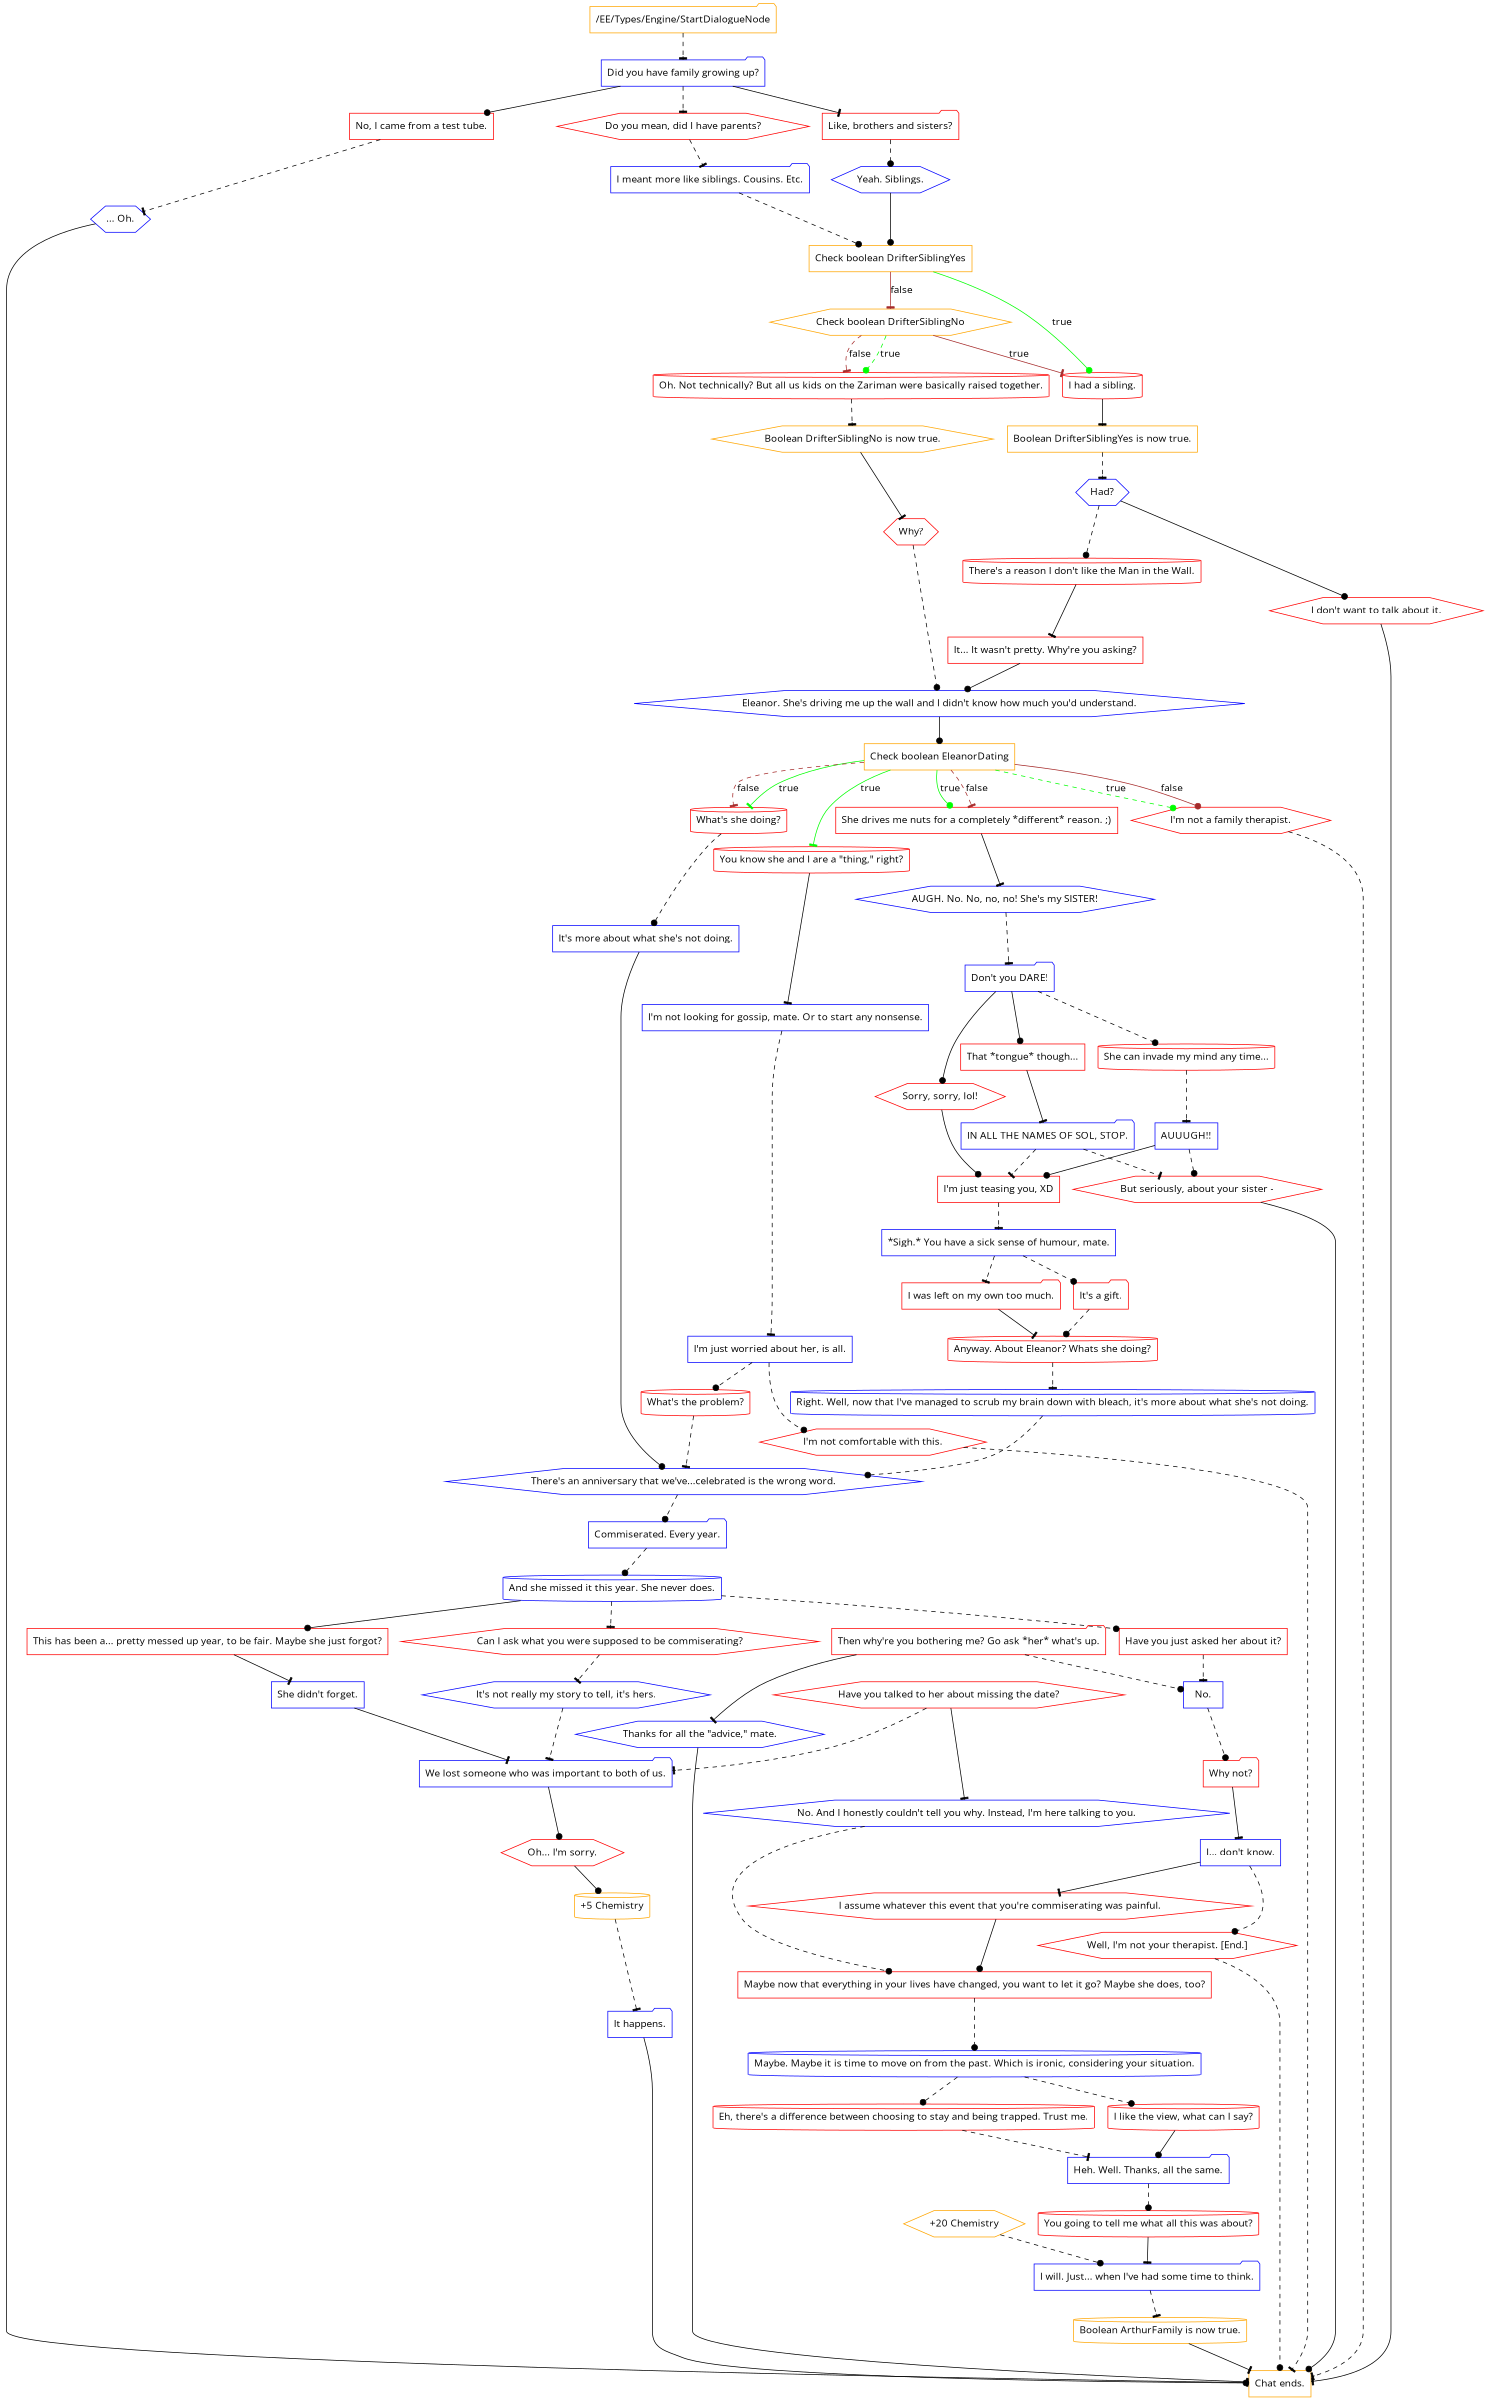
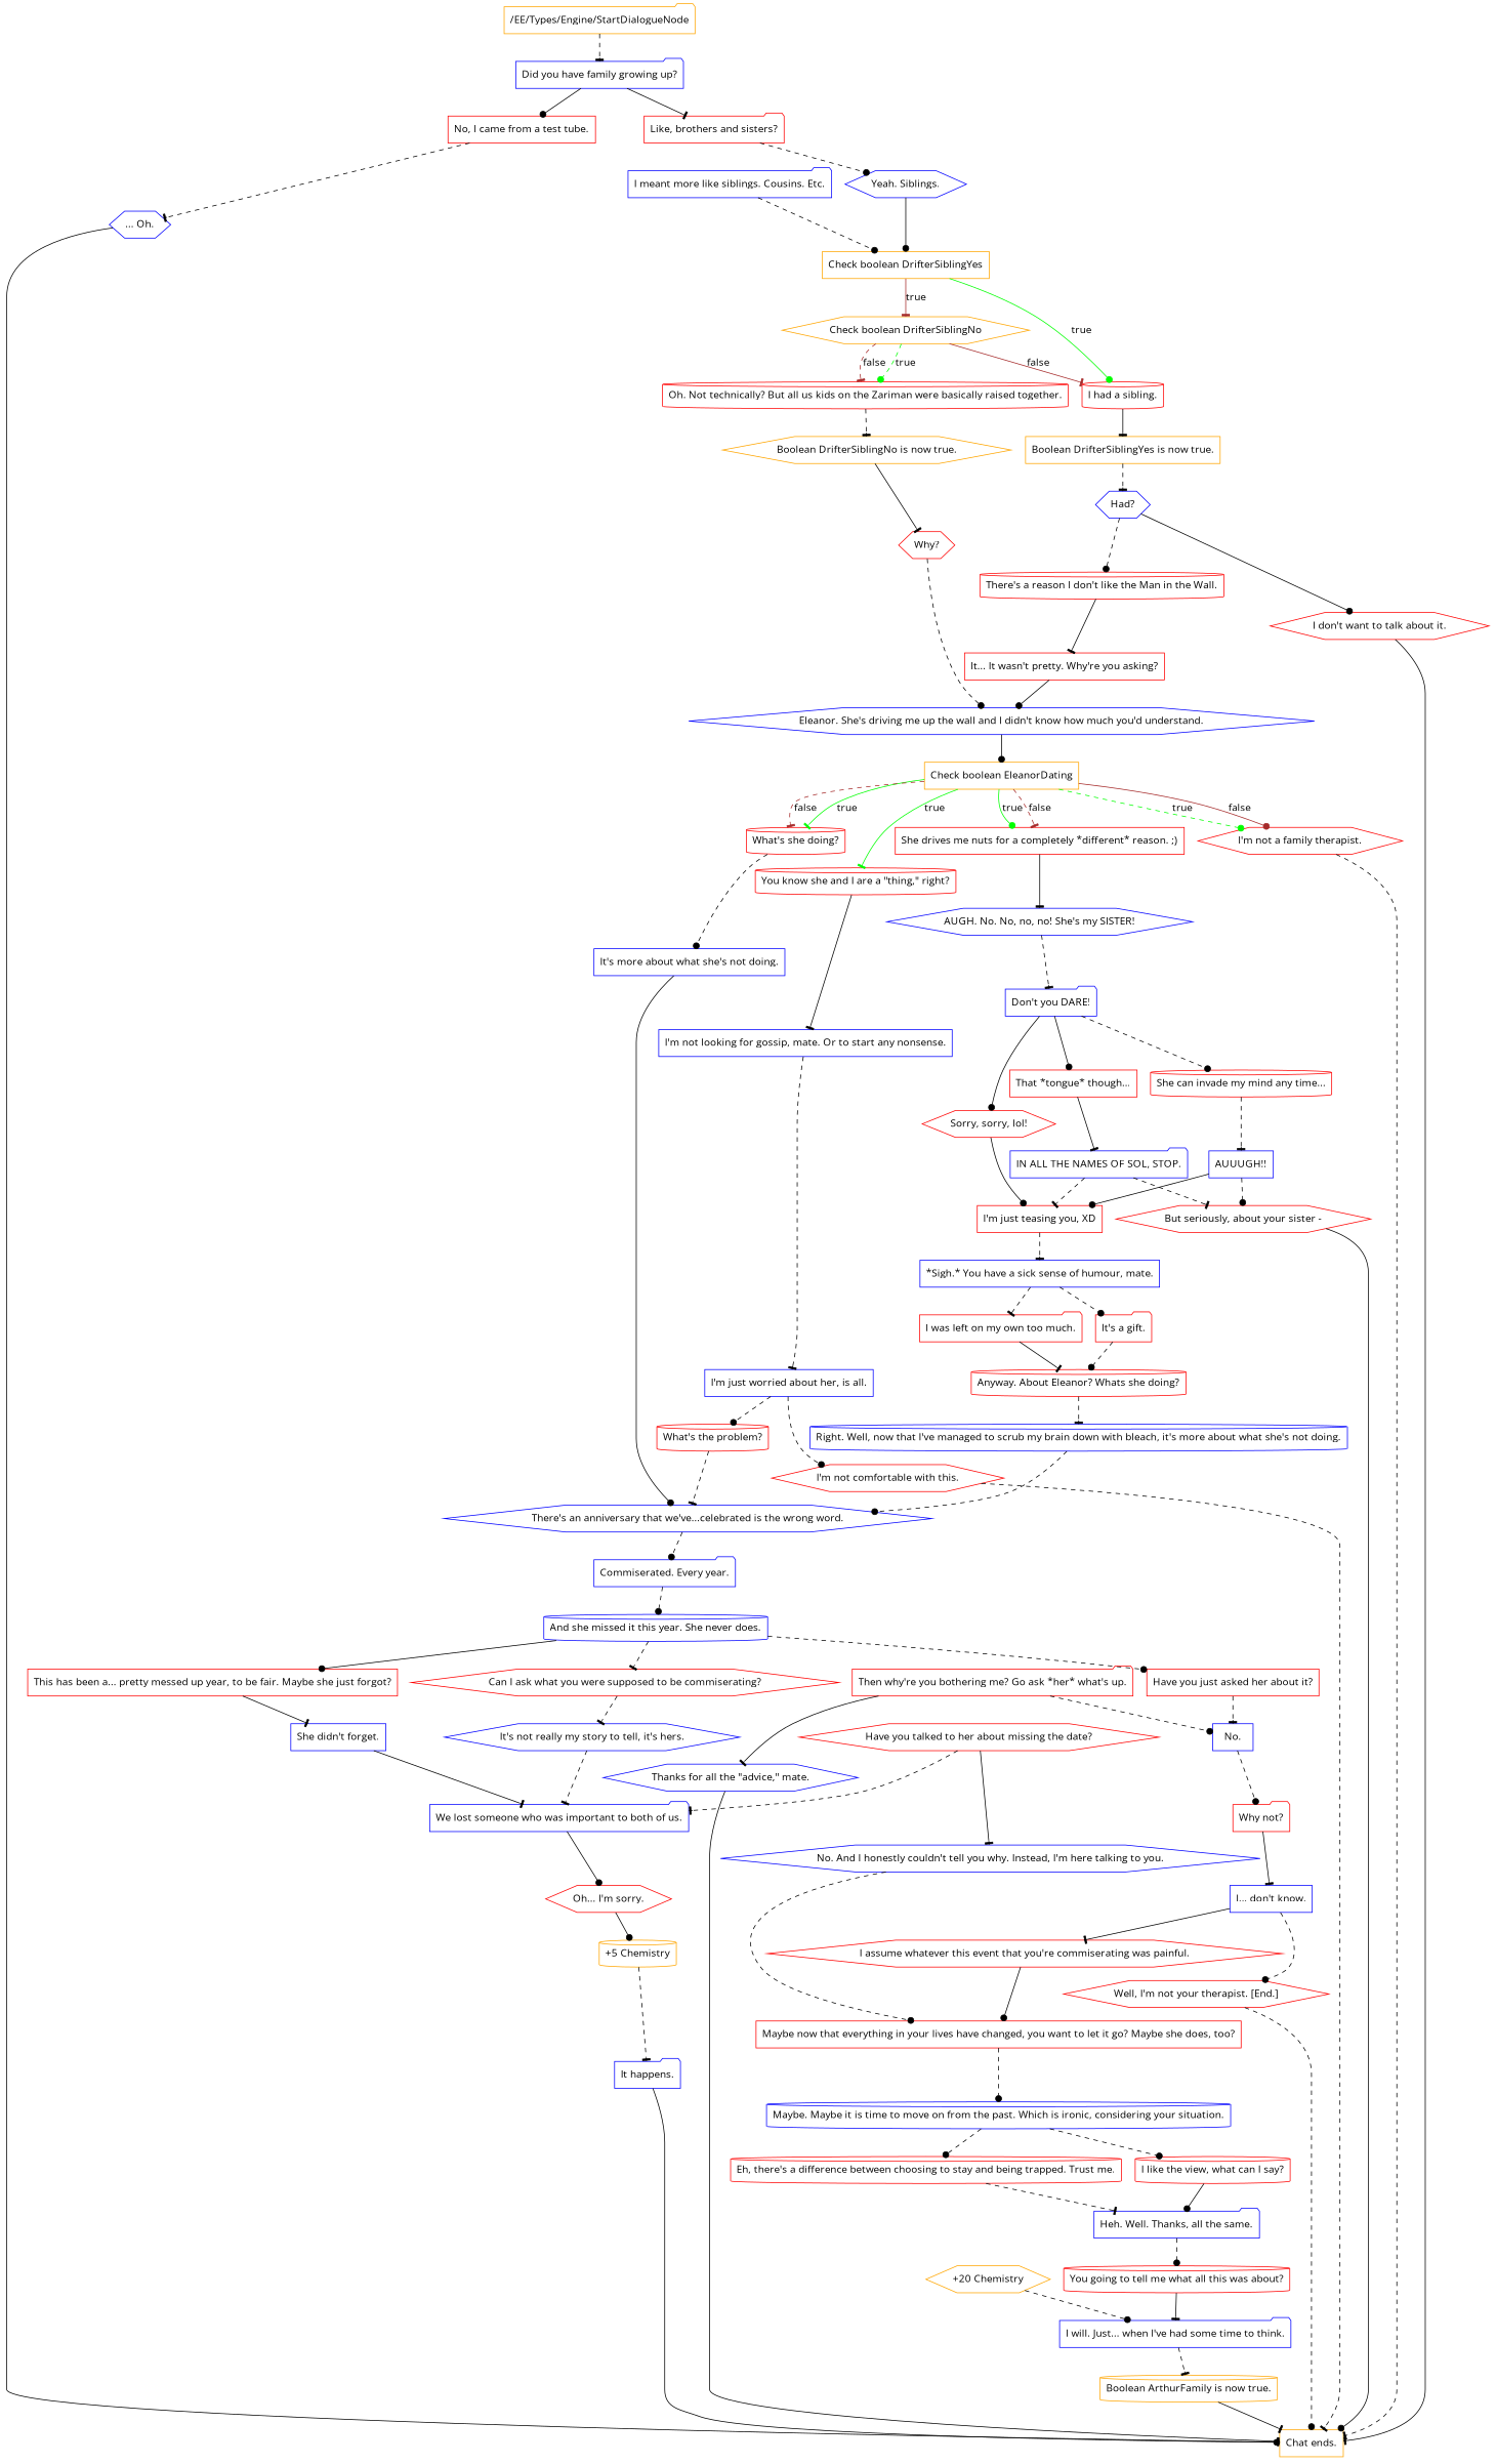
  digraph {
    fontname="Open Sans"
    node [color=red fontname="Open Sans" shape=hexagon]
    edge [arrowhead=tee fontname="Open Sans" style=dashed]
    n1 [color=orange label="/EE/Types/Engine/StartDialogueNode" shape=folder]
    n2 [color=blue label="Did you have family growing up?" shape=folder]
    n3 [label="Like, brothers and sisters?" shape=folder]
-   n4 [label="Do you mean, did I have parents?"]
    n5 [label="No, I came from a test tube." shape=box]
    n6 [color=blue label="Yeah. Siblings."]
    n7 [color=blue label="I meant more like siblings. Cousins. Etc." shape=folder]
    n8 [color=blue label="... Oh."]
    n9 [color=orange label="Check boolean DrifterSiblingYes" shape=box]
    "Chat ends." [color=orange shape=box]
    n11 [label="I had a sibling." shape=cylinder]
    n12 [color=orange label="Check boolean DrifterSiblingNo"]
    n13 [color=orange label="Boolean DrifterSiblingYes is now true." shape=box]
    n14 [label="Oh. Not technically? But all us kids on the Zariman were basically raised together." shape=cylinder]
    n15 [color=blue label="Had?"]
    n16 [color=orange label="Boolean DrifterSiblingNo is now true."]
    n17 [label="There's a reason I don't like the Man in the Wall." shape=cylinder]
    n18 [label="I don't want to talk about it."]
    n19 [label="Why?"]
    n20 [label="It... It wasn't pretty. Why're you asking?" shape=box]
    n21 [color=blue label="Eleanor. She's driving me up the wall and I didn't know how much you'd understand."]
    n22 [color=orange label="Check boolean EleanorDating" shape=box]
    n23 [label="You know she and I are a \"thing,\" right?" shape=cylinder]
    n24 [label="What's she doing?" shape=cylinder]
    n25 [label="She drives me nuts for a completely *different* reason. ;)" shape=box]
    n26 [label="I'm not a family therapist."]
    n27 [color=blue label="I'm not looking for gossip, mate. Or to start any nonsense." shape=box]
    n28 [color=blue label="It's more about what she's not doing." shape=box]
    n29 [color=blue label="AUGH. No. No, no, no! She's my SISTER!"]
    n30 [color=blue label="I'm just worried about her, is all." shape=box]
    n31 [color=blue label="There's an anniversary that we've...celebrated is the wrong word."]
    n32 [color=blue label="Don't you DARE!" shape=folder]
    n33 [label="What's the problem?" shape=cylinder]
    n34 [label="I'm not comfortable with this."]
    n35 [color=blue label="Commiserated. Every year." shape=folder]
    n36 [label="Sorry, sorry, lol!"]
    n37 [label="That *tongue* though..." shape=box]
    n38 [label="She can invade my mind any time..." shape=cylinder]
    n39 [color=blue label="And she missed it this year. She never does." shape=cylinder]
    n40 [label="I'm just teasing you, XD" shape=box]
    n41 [color=blue label="IN ALL THE NAMES OF SOL, STOP." shape=folder]
    n42 [color=blue label="AUUUGH!!" shape=box]
    n43 [label="This has been a... pretty messed up year, to be fair. Maybe she just forgot?" shape=box]
    n44 [label="Can I ask what you were supposed to be commiserating?"]
    n45 [label="Have you just asked her about it?" shape=box]
    n46 [color=blue label="*Sigh.* You have a sick sense of humour, mate." shape=box]
    n47 [label="But seriously, about your sister -"]
    n48 [color=blue label="She didn't forget." shape=box]
    n49 [color=blue label="It's not really my story to tell, it's hers."]
    n50 [color=blue label="No." shape=box]
    n51 [label="I was left on my own too much." shape=folder]
    n52 [label="It's a gift." shape=folder]
    n53 [color=blue label="We lost someone who was important to both of us." shape=folder]
    n54 [label="Why not?" shape=folder]
    n55 [label="Anyway. About Eleanor? Whats she doing?" shape=cylinder]
    n56 [label="Oh... I'm sorry."]
    n57 [color=blue label="I... don't know." shape=box]
    n58 [label="Then why're you bothering me? Go ask *her* what's up." shape=folder]
    n59 [color=blue label="Thanks for all the \"advice,\" mate."]
    n60 [color=blue label="Right. Well, now that I've managed to scrub my brain down with bleach, it's more about what she's not doing." shape=cylinder]
    n61 [label="Have you talked to her about missing the date?"]
    n62 [color=blue label="No. And I honestly couldn't tell you why. Instead, I'm here talking to you."]
    n63 [color=orange label="+5 Chemistry" shape=cylinder]
    n64 [label="I assume whatever this event that you're commiserating was painful."]
    n65 [label="Well, I'm not your therapist. [End.]"]
    n66 [label="Maybe now that everything in your lives have changed, you want to let it go? Maybe she does, too?" shape=box]
    n67 [color=blue label="It happens." shape=folder]
    n68 [color=blue label="Maybe. Maybe it is time to move on from the past. Which is ironic, considering your situation." shape=cylinder]
    n69 [label="Eh, there's a difference between choosing to stay and being trapped. Trust me." shape=cylinder]
    n70 [label="I like the view, what can I say?" shape=cylinder]
    n71 [color=blue label="Heh. Well. Thanks, all the same." shape=folder]
    n72 [label="You going to tell me what all this was about?" shape=cylinder]
    n73 [color=blue label="I will. Just... when I've had some time to think." shape=folder]
    n74 [color=orange label="+20 Chemistry"]
    n75 [color=orange label="Boolean ArthurFamily is now true." shape=cylinder]
    n1 -> n2
    n2 -> n3 [style=solid]
-   n2 -> n4
    n2 -> n5 [arrowhead=dot style=solid]
    n3 -> n6 [arrowhead=dot]
-   n4 -> n7
    n5 -> n8
    n6 -> n9 [arrowhead=dot style=solid]
    n7 -> n9 [arrowhead=dot]
    n8 -> "Chat ends." [style=solid]
    n9 -> n11 [arrowhead=dot color=green label=true style=solid]
-   n9 -> n12 [color=brown label=false style=solid]
+   n9 -> n12 [color=brown label=true style=solid]
    n11 -> n13 [style=solid]
-   n12 -> n11 [color=brown label=true style=solid]
+   n12 -> n11 [color=brown label=false style=solid]
    n12 -> n14 [arrowhead=dot color=green label=true]
    n12 -> n14 [color=brown label=false]
    n13 -> n15
    n14 -> n16
    n15 -> n17 [arrowhead=dot]
    n15 -> n18 [arrowhead=dot style=solid]
    n16 -> n19 [style=solid]
    n17 -> n20 [style=solid]
    n18 -> "Chat ends." [style=solid]
    n19 -> n21 [arrowhead=dot]
    n20 -> n21 [arrowhead=dot style=solid]
    n21 -> n22 [arrowhead=dot style=solid]
    n22 -> n23 [color=green label=true style=solid]
    n22 -> n24 [color=green label=true style=solid]
    n22 -> n24 [color=brown label=false]
    n22 -> n25 [arrowhead=dot color=green label=true style=solid]
    n22 -> n25 [color=brown label=false]
    n22 -> n26 [arrowhead=dot color=green label=true]
    n22 -> n26 [arrowhead=dot color=brown label=false style=solid]
    n23 -> n27 [style=solid]
    n24 -> n28 [arrowhead=dot]
    n25 -> n29 [style=solid]
    n26 -> "Chat ends."
    n27 -> n30
    n28 -> n31 [arrowhead=dot style=solid]
    n29 -> n32
    n30 -> n33 [arrowhead=dot]
    n30 -> n34 [arrowhead=dot]
    n31 -> n35 [arrowhead=dot]
    n32 -> n36 [arrowhead=dot style=solid]
    n32 -> n37 [arrowhead=dot style=solid]
    n32 -> n38 [arrowhead=dot]
    n33 -> n31
    n34 -> "Chat ends."
    n35 -> n39 [arrowhead=dot]
    n36 -> n40 [arrowhead=dot style=solid]
    n37 -> n41 [style=solid]
    n38 -> n42
    n39 -> n43 [arrowhead=dot style=solid]
    n39 -> n44
    n39 -> n45 [arrowhead=dot]
    n40 -> n46
    n41 -> n40
    n41 -> n47
    n42 -> n40 [arrowhead=dot style=solid]
    n42 -> n47 [arrowhead=dot]
    n43 -> n48 [style=solid]
    n44 -> n49
    n45 -> n50
    n46 -> n51
    n46 -> n52 [arrowhead=dot]
    n47 -> "Chat ends." [arrowhead=dot style=solid]
    n48 -> n53 [style=solid]
    n49 -> n53
    n50 -> n54 [arrowhead=dot]
    n51 -> n55 [style=solid]
    n52 -> n55 [arrowhead=dot]
    n53 -> n56 [arrowhead=dot style=solid]
    n54 -> n57 [style=solid]
    n55 -> n60
    n56 -> n63 [arrowhead=dot style=solid]
    n57 -> n64 [style=solid]
    n57 -> n65 [arrowhead=dot]
    n58 -> n50 [arrowhead=dot]
    n58 -> n59 [style=solid]
    n59 -> "Chat ends." [style=solid]
    n60 -> n31 [arrowhead=dot]
    n61 -> n53
    n61 -> n62 [style=solid]
    n62 -> n66 [arrowhead=dot]
    n63 -> n67
    n64 -> n66 [arrowhead=dot style=solid]
    n65 -> "Chat ends." [arrowhead=dot]
    n66 -> n68 [arrowhead=dot]
    n67 -> "Chat ends." [arrowhead=dot style=solid]
    n68 -> n69 [arrowhead=dot]
    n68 -> n70 [arrowhead=dot]
    n69 -> n71
    n70 -> n71 [arrowhead=dot style=solid]
    n71 -> n72 [arrowhead=dot]
    n72 -> n73 [style=solid]
    n73 -> n75
    n74 -> n73 [arrowhead=dot]
    n75 -> "Chat ends." [style=solid]
  }
